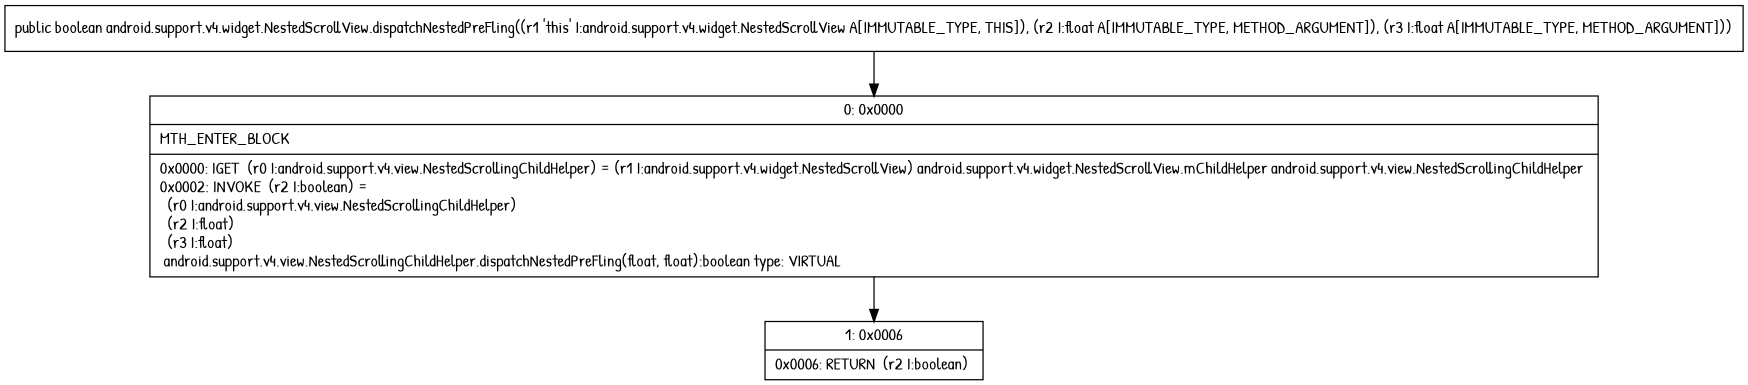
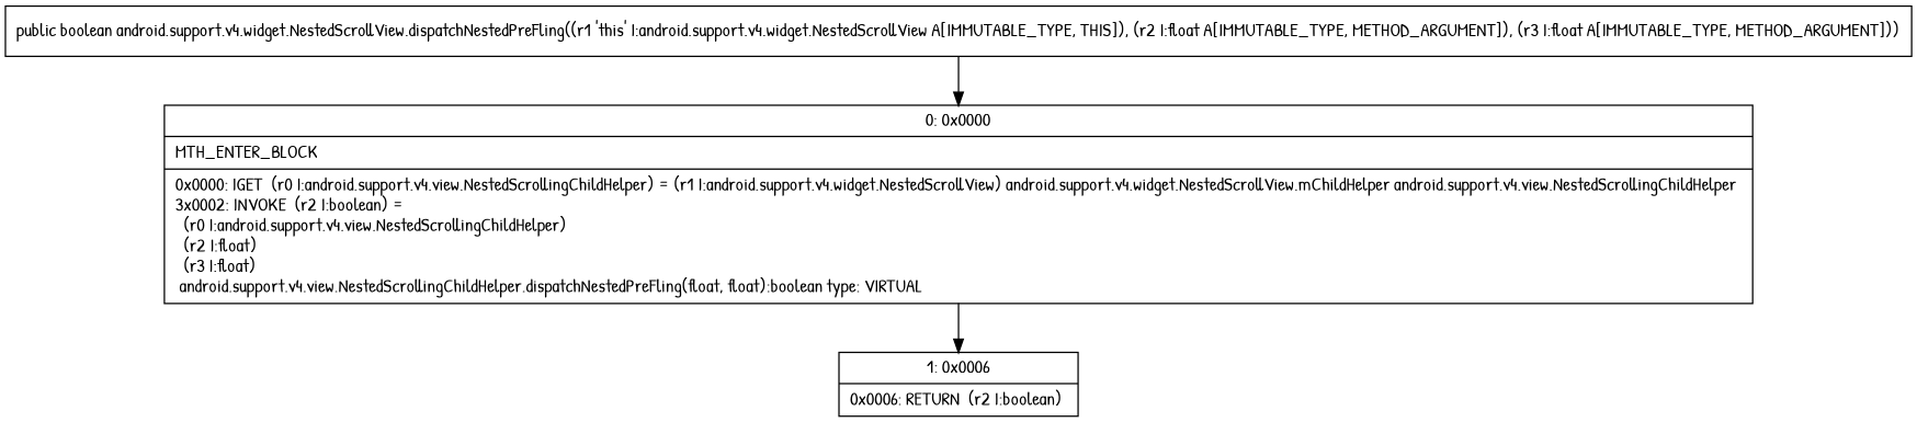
  digraph {
    fontname="Patrick Hand"
    node [shape=record fontname="Patrick Hand"]
    edge [fontname="Patrick Hand"]
-   n1 [label="{0\:\ 0x0000|MTH_ENTER_BLOCK\l|0x0000: IGET  (r0 I:android.support.v4.view.NestedScrollingChildHelper) = (r1 I:android.support.v4.widget.NestedScrollView) android.support.v4.widget.NestedScrollView.mChildHelper android.support.v4.view.NestedScrollingChildHelper \l0x0002: INVOKE  (r2 I:boolean) = \l  (r0 I:android.support.v4.view.NestedScrollingChildHelper)\l  (r2 I:float)\l  (r3 I:float)\l android.support.v4.view.NestedScrollingChildHelper.dispatchNestedPreFling(float, float):boolean type: VIRTUAL \l}"]
+   n1 [label="{0\:\ 0x0000|MTH_ENTER_BLOCK\l|0x0000: IGET  (r0 I:android.support.v4.view.NestedScrollingChildHelper) = (r1 I:android.support.v4.widget.NestedScrollView) android.support.v4.widget.NestedScrollView.mChildHelper android.support.v4.view.NestedScrollingChildHelper \l3x0002: INVOKE  (r2 I:boolean) = \l  (r0 I:android.support.v4.view.NestedScrollingChildHelper)\l  (r2 I:float)\l  (r3 I:float)\l android.support.v4.view.NestedScrollingChildHelper.dispatchNestedPreFling(float, float):boolean type: VIRTUAL \l}"]
    n2 [label="{1\:\ 0x0006|0x0006: RETURN  (r2 I:boolean) \l}"]
    n3 [label="{public boolean android.support.v4.widget.NestedScrollView.dispatchNestedPreFling((r1 'this' I:android.support.v4.widget.NestedScrollView A[IMMUTABLE_TYPE, THIS]), (r2 I:float A[IMMUTABLE_TYPE, METHOD_ARGUMENT]), (r3 I:float A[IMMUTABLE_TYPE, METHOD_ARGUMENT])) }"]
    n1 -> n2
    n3 -> n1
  }
